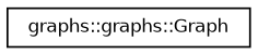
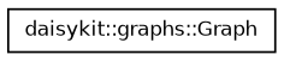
  digraph {
    rankdir=LR
-   n1 [color=black fillcolor=white fontname=Helvetica fontsize=10 height=0.2 label="graphs::graphs::Graph" shape=record style=filled width=0.4]
+   n1 [color=black fillcolor=white fontname=Helvetica fontsize=10 height=0.2 label="daisykit::graphs::Graph" shape=record style=filled width=0.4]
  }
